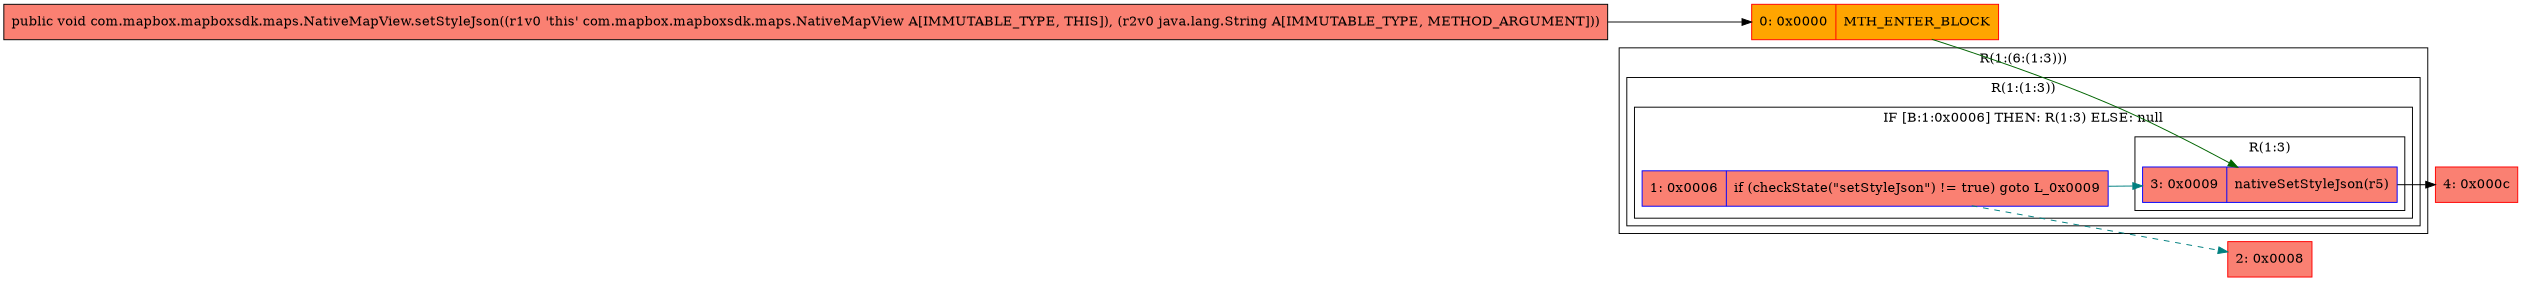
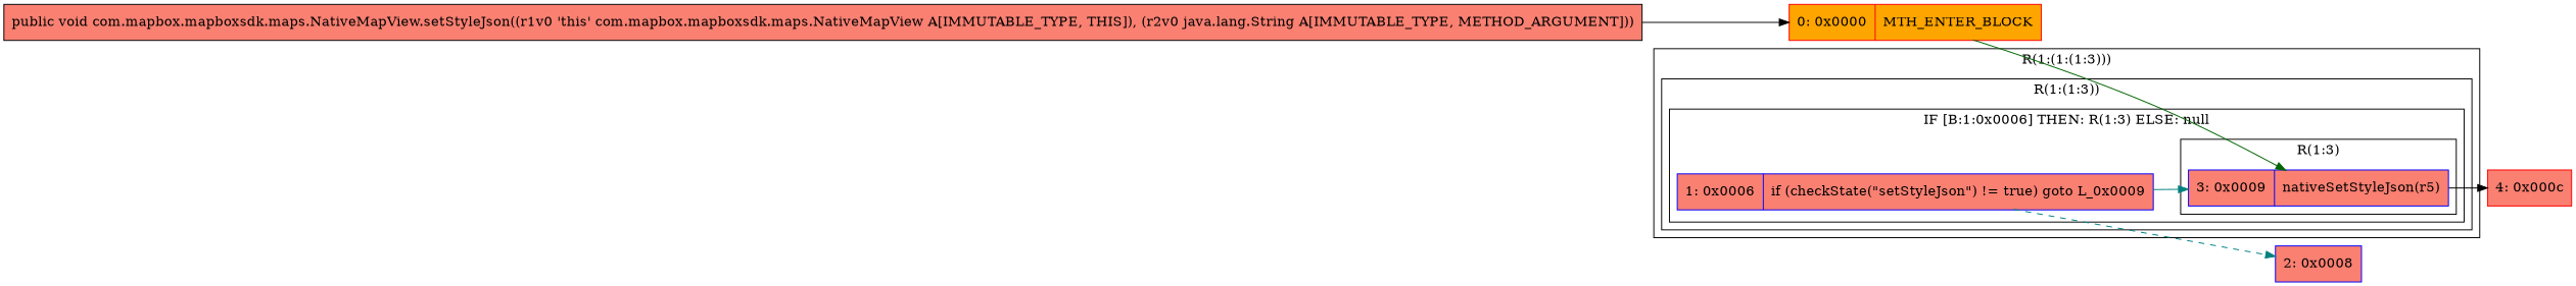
  digraph {
    rankdir=LR
    node [color=red fillcolor=salmon shape=record style=filled]
    edge [color=black]
    n1 [color=blue label="{3\:\ 0x0009|nativeSetStyleJson(r5)\l}"]
    n2 [color=blue label="{1\:\ 0x0006|if (checkState(\"setStyleJson\") != true) goto L_0x0009\l}"]
    n3 [label="{4\:\ 0x000c}"]
-   n4 [label="{2\:\ 0x0008}"]
+   n4 [color=blue label="{2\:\ 0x0008}"]
    n5 [fillcolor=orange label="{0\:\ 0x0000|MTH_ENTER_BLOCK\l}"]
    n6 [label="{public void com.mapbox.mapboxsdk.maps.NativeMapView.setStyleJson((r1v0 'this' com.mapbox.mapboxsdk.maps.NativeMapView A[IMMUTABLE_TYPE, THIS]), (r2v0 java.lang.String A[IMMUTABLE_TYPE, METHOD_ARGUMENT])) }" color=""]
    subgraph cluster_1 {
-     label="R(1:(6:(1:3)))"
+     label="R(1:(1:(1:3)))"
      subgraph cluster_2 {
        label="R(1:(1:3))"
        subgraph cluster_3 {
          label="IF [B:1:0x0006] THEN: R(1:3) ELSE: null"
          n2
          subgraph cluster_4 {
            label="R(1:3)"
            n1
          }
        }
      }
    }
    n1 -> n3
    n2 -> n1 [color=teal]
    n2 -> n4 [color=teal style=dashed]
    n5 -> n1 [color=darkgreen]
    n6 -> n5
  }
